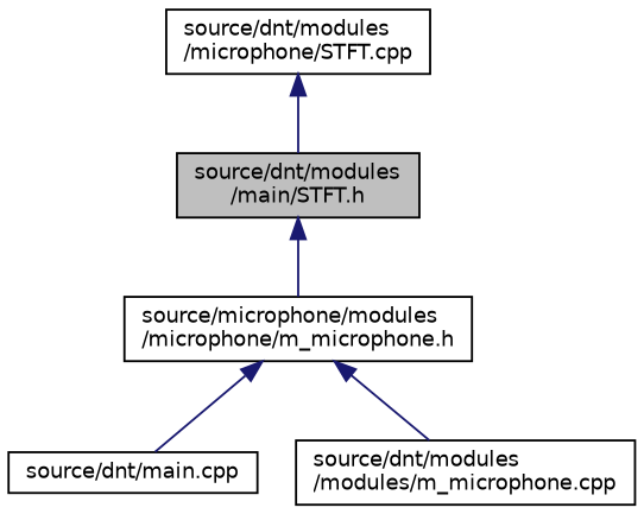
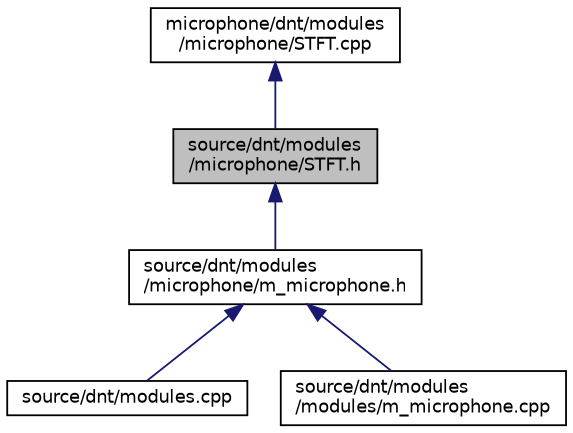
  digraph {
    node [color=black fillcolor=white fontname=Helvetica fontsize=10 shape=record style=filled]
    edge [color=midnightblue dir=back fontname=Helvetica fontsize=10 labelfontname=Helvetica labelfontsize=10 style=solid]
-   n1 [fillcolor=grey75 fontcolor=black height=0.2 label="source/dnt/modules\l/main/STFT.h" width=0.4]
-   n2 [height=0.2 label="source/microphone/modules\l/microphone/m_microphone.h" width=0.4]
-   n3 [height=0.2 label="source/dnt/main.cpp" width=0.4]
+   n1 [fillcolor=grey75 fontcolor=black height=0.2 label="source/dnt/modules\l/microphone/STFT.h" width=0.4]
+   n2 [height=0.2 label="source/dnt/modules\l/microphone/m_microphone.h" width=0.4]
+   n3 [height=0.2 label="source/dnt/modules.cpp" width=0.4]
    n4 [height=0.2 label="source/dnt/modules\l/modules/m_microphone.cpp" width=0.4]
-   n5 [height=0.2 label="source/dnt/modules\l/microphone/STFT.cpp" width=0.4]
+   n5 [height=0.2 label="microphone/dnt/modules\l/microphone/STFT.cpp" width=0.4]
    n1 -> n2
    n2 -> n3
    n2 -> n4
    n5 -> n1
  }
